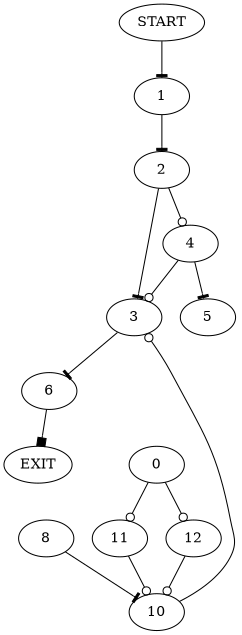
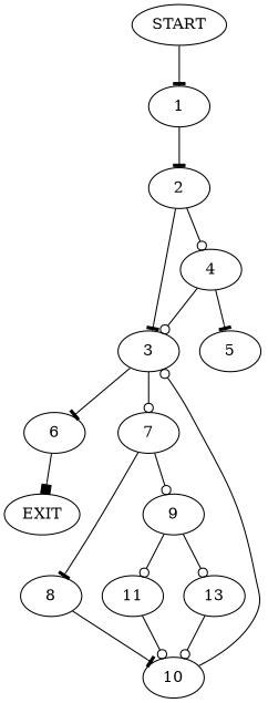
  digraph {
    edge [arrowhead=odot]
    n1 [label=START]
    1
    2
    n4 [label=EXIT]
    3
    4
    6
+   7
    5
    8
-   9 [label=0]
+   9
    10
    11
-   12
+   12 [label=13]
    n1 -> 1 [arrowhead=tee]
    1 -> 2 [arrowhead=tee]
    2 -> 3 [arrowhead=tee]
    2 -> 4
    3 -> 6 [arrowhead=tee]
+   3 -> 7
    4 -> 3
    4 -> 5 [arrowhead=tee]
    6 -> n4 [arrowhead=box]
+   7 -> 8 [arrowhead=tee]
+   7 -> 9
    8 -> 10 [arrowhead=tee]
    9 -> 11
    9 -> 12
    10 -> 3
    11 -> 10
    12 -> 10
  }
